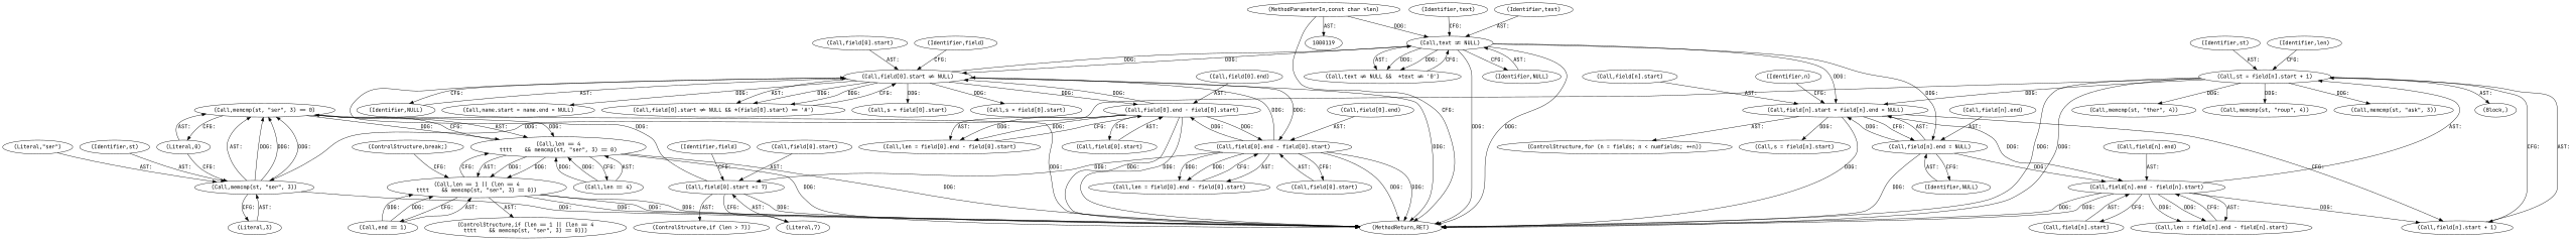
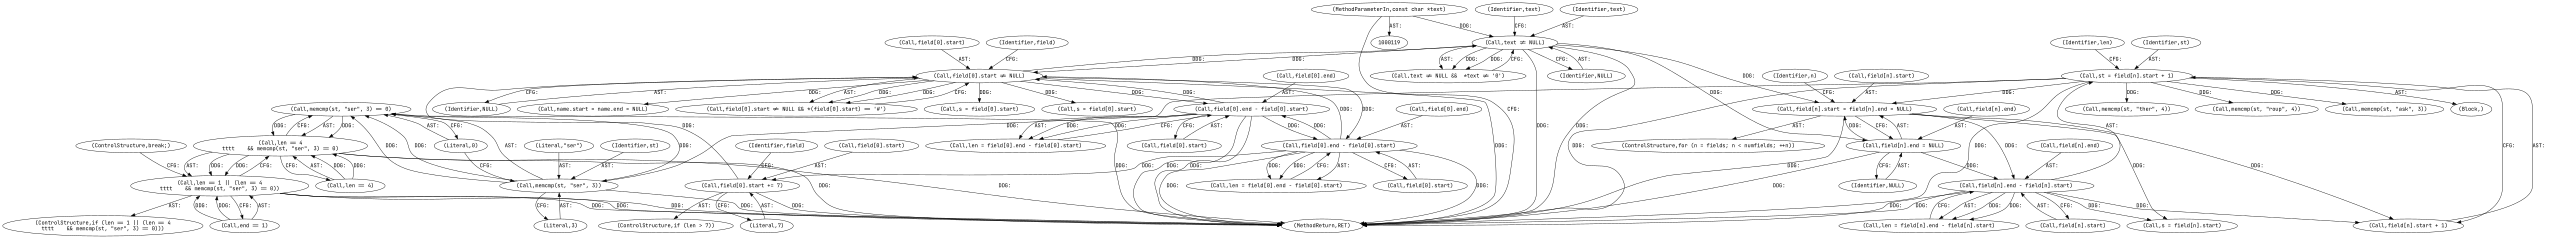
  digraph {
    fontname="JetBrains Mono"
    node [fontname="JetBrains Mono"]
    edge [fontname="JetBrains Mono"]
    n1 [label="(Call,memcmp(st, \"ser\", 3) == 0)"]
    n2 [label="(Call,len == 4\n\t\t\t\t    && memcmp(st, \"ser\", 3) == 0)"]
    n3 [label="(Literal,0)"]
    n4 [label="(MethodReturn,RET)"]
    n5 [label="(Call,len == 1 || (len == 4\n\t\t\t\t    && memcmp(st, \"ser\", 3) == 0))"]
    n6 [label="(Call,len == 4)"]
    n7 [label="(Call,memcmp(st, \"ser\", 3))"]
    n8 [label="(Literal,3)"]
    n9 [label="(Call,st = field[n].start + 1)"]
    n10 [label="(Call,memcmp(st, \"ther\", 4))"]
    n11 [label="(Call,memcmp(st, \"roup\", 4))"]
    n12 [label="(Call,memcmp(st, \"ask\", 3))"]
    n13 [label="(Call,field[n].start + 1)"]
    n14 [label="(Block,)"]
    n15 [label="(Call,field[n].start = field[n].end = NULL)"]
    n16 [label="(Call,field[n].end = NULL)"]
    n17 [label="(Call,field[n].end - field[n].start)"]
    n18 [label="(ControlStructure,for (n = fields; n < numfields; ++n))"]
    n19 [label="(Call,s = field[n].start)"]
    n20 [label="(Identifier,NULL)"]
    n21 [label="(Call,field[n].start)"]
    n22 [label="(Call,len = field[n].end - field[n].start)"]
    n23 [label="(Call,text != NULL)"]
    n24 [label="(Call,field[0].start != NULL)"]
    n25 [label="(Call,text != NULL &&  *text != '\0')"]
    n26 [label="(Identifier,NULL)"]
    n27 [label="(Call,field[0].end - field[0].start)"]
    n28 [label="(Call,field[0].end - field[0].start)"]
    n29 [label="(Identifier,NULL)"]
    n30 [label="(Call,name.start = name.end = NULL)"]
    n31 [label="(Call,field[0].start != NULL && *(field[0].start) == '#')"]
    n32 [label="(Call,s = field[0].start)"]
    n33 [label="(Call,s = field[0].start)"]
-   n34 [label="(MethodParameterIn,const char *len)"]
+   n34 [label="(MethodParameterIn,const char *text)"]
    1000119
    n36 [label="(Call,field[0].start)"]
    n37 [label="(Call,len = field[0].end - field[0].start)"]
    n38 [label="(Call,field[0].start += 7)"]
    n39 [label="(Call,field[0].start)"]
    n40 [label="(Call,len = field[0].end - field[0].start)"]
    n41 [label="(Literal,7)"]
    n42 [label="(ControlStructure,if (len > 7))"]
    n43 [label="(Call,end == 1)"]
    n44 [label="(ControlStructure,if (len == 1 || (len == 4\n\t\t\t\t    && memcmp(st, \"ser\", 3) == 0)))"]
    n45 [label="(Call,field[n].end)"]
    n46 [label="(Call,field[0].start)"]
    n47 [label="(Call,field[n].end)"]
    n48 [label="(Call,field[0].start)"]
    n49 [label="(Call,field[0].end)"]
    n50 [label="(Literal,\"ser\")"]
    n51 [label="(Identifier,field)"]
    n52 [label="(Identifier,st)"]
    n53 [label="(Identifier,len)"]
    n54 [label="(Identifier,text)"]
    n55 [label="(Identifier,field)"]
    n56 [label="(Call,field[0].end)"]
    n57 [label="(ControlStructure,break;)"]
    n58 [label="(Call,field[n].start)"]
    n59 [label="(Identifier,st)"]
    n60 [label="(Identifier,n)"]
    n61 [label="(Identifier,text)"]
    n1 -> n2 [label="AST: "]
    n1 -> n2 [label="DDG: "]
    n1 -> n2 [label="DDG: "]
    n1 -> n3 [label="CFG: "]
    n1 -> n4 [label="DDG: "]
    n2 -> n1 [label="CFG: "]
    n2 -> n4 [label="DDG: "]
    n2 -> n4 [label="DDG: "]
    n2 -> n5 [label="AST: "]
    n2 -> n5 [label="DDG: "]
    n2 -> n5 [label="DDG: "]
    n2 -> n6 [label="CFG: "]
    n3 -> n1 [label="AST: "]
    n3 -> n7 [label="CFG: "]
    n5 -> n2 [label="CFG: "]
    n5 -> n4 [label="DDG: "]
    n5 -> n4 [label="DDG: "]
    n5 -> n4 [label="DDG: "]
    n5 -> n43 [label="CFG: "]
    n5 -> n44 [label="AST: "]
    n6 -> n2 [label="AST: "]
    n6 -> n2 [label="DDG: "]
    n6 -> n2 [label="DDG: "]
    n7 -> n1 [label="AST: "]
    n7 -> n1 [label="DDG: "]
    n7 -> n1 [label="DDG: "]
    n7 -> n1 [label="DDG: "]
    n7 -> n4 [label="DDG: "]
    n7 -> n8 [label="CFG: "]
    n8 -> n7 [label="AST: "]
    n9 -> n4 [label="DDG: "]
    n9 -> n4 [label="DDG: "]
    n9 -> n7 [label="DDG: "]
    n9 -> n10 [label="DDG: "]
    n9 -> n11 [label="DDG: "]
    n9 -> n12 [label="DDG: "]
    n9 -> n13 [label="CFG: "]
    n9 -> n14 [label="AST: "]
    n9 -> n15 [label="DDG: "]
    n13 -> n9 [label="AST: "]
    n15 -> n4 [label="DDG: "]
-   n15 -> n13 [label="CFG: "]
+   n15 -> n13 [label="DDG: "]
    n15 -> n16 [label="CFG: "]
    n15 -> n17 [label="DDG: "]
    n15 -> n18 [label="AST: "]
    n15 -> n19 [label="DDG: "]
    n16 -> n4 [label="DDG: "]
    n16 -> n15 [label="AST: "]
    n16 -> n15 [label="DDG: "]
    n16 -> n17 [label="DDG: "]
    n16 -> n20 [label="CFG: "]
    n17 -> n4 [label="DDG: "]
    n17 -> n4 [label="DDG: "]
    n17 -> n9 [label="AST: "]
    n17 -> n13 [label="DDG: "]
+   n17 -> n19 [label="DDG: "]
    n17 -> n21 [label="CFG: "]
    n17 -> n22 [label="AST: "]
    n17 -> n22 [label="DDG: "]
    n17 -> n22 [label="DDG: "]
    n20 -> n16 [label="AST: "]
    n21 -> n17 [label="AST: "]
    n22 -> n17 [label="CFG: "]
    n23 -> n4 [label="DDG: "]
    n23 -> n4 [label="DDG: "]
    n23 -> n15 [label="DDG: "]
    n23 -> n16 [label="DDG: "]
    n23 -> n24 [label="DDG: "]
    n23 -> n25 [label="AST: "]
    n23 -> n25 [label="DDG: "]
    n23 -> n25 [label="DDG: "]
    n23 -> n26 [label="CFG: "]
    n24 -> n4 [label="DDG: "]
    n24 -> n23 [label="DDG: "]
    n24 -> n27 [label="DDG: "]
    n24 -> n28 [label="DDG: "]
    n24 -> n29 [label="CFG: "]
    n24 -> n30 [label="DDG: "]
    n24 -> n31 [label="AST: "]
    n24 -> n31 [label="DDG: "]
    n24 -> n31 [label="DDG: "]
    n24 -> n32 [label="DDG: "]
    n24 -> n33 [label="DDG: "]
    n25 -> n23 [label="CFG: "]
    n26 -> n23 [label="AST: "]
    n27 -> n4 [label="DDG: "]
    n27 -> n4 [label="DDG: "]
    n27 -> n24 [label="DDG: "]
    n27 -> n28 [label="DDG: "]
    n27 -> n36 [label="CFG: "]
    n27 -> n37 [label="AST: "]
    n27 -> n37 [label="DDG: "]
    n27 -> n37 [label="DDG: "]
    n28 -> n4 [label="DDG: "]
    n28 -> n4 [label="DDG: "]
    n28 -> n24 [label="DDG: "]
    n28 -> n27 [label="DDG: "]
    n28 -> n38 [label="DDG: "]
    n28 -> n39 [label="CFG: "]
    n28 -> n40 [label="AST: "]
    n28 -> n40 [label="DDG: "]
    n28 -> n40 [label="DDG: "]
    n29 -> n24 [label="AST: "]
    n31 -> n24 [label="CFG: "]
    n34 -> n4 [label="CFG: "]
    n34 -> n23 [label="DDG: "]
    n34 -> 1000119 [label="AST: "]
    n36 -> n27 [label="AST: "]
    n37 -> n27 [label="CFG: "]
    n38 -> n4 [label="DDG: "]
    n38 -> n24 [label="DDG: "]
    n38 -> n41 [label="CFG: "]
    n38 -> n42 [label="AST: "]
    n39 -> n28 [label="AST: "]
    n40 -> n28 [label="CFG: "]
    n41 -> n38 [label="AST: "]
    n43 -> n5 [label="AST: "]
    n43 -> n5 [label="DDG: "]
    n43 -> n5 [label="DDG: "]
    n45 -> n16 [label="AST: "]
    n46 -> n24 [label="AST: "]
    n47 -> n17 [label="AST: "]
    n48 -> n38 [label="AST: "]
    n49 -> n27 [label="AST: "]
    n50 -> n7 [label="AST: "]
    n51 -> n38 [label="CFG: "]
    n52 -> n7 [label="AST: "]
    n53 -> n9 [label="CFG: "]
    n54 -> n23 [label="AST: "]
    n55 -> n24 [label="CFG: "]
    n56 -> n28 [label="AST: "]
    n57 -> n5 [label="CFG: "]
    n58 -> n15 [label="AST: "]
    n59 -> n9 [label="AST: "]
    n60 -> n15 [label="CFG: "]
    n61 -> n23 [label="CFG: "]
  }
